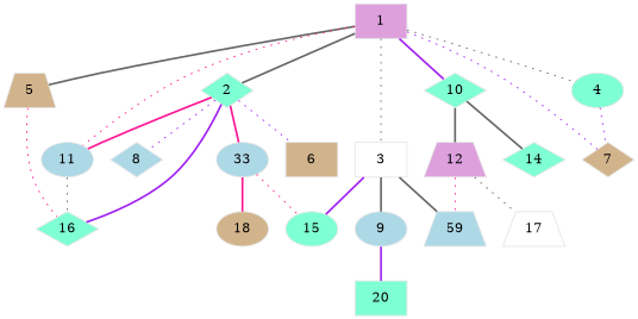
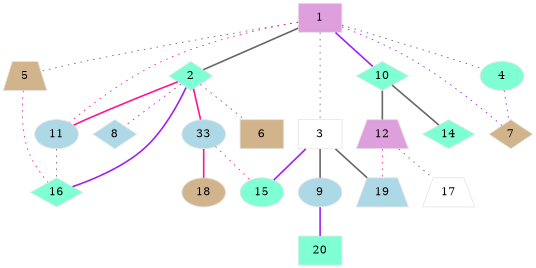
  graph {
    node [color=gray90 fillcolor=aquamarine shape=diamond style=filled]
    edge [color=gray40 style=bold]
    1 [fillcolor=plum shape=box]
    2
    3 [fillcolor=white shape=box]
    4 [shape=ellipse]
    5 [fillcolor=tan shape=trapezium]
    7 [fillcolor=tan]
    10
    11 [fillcolor=lightblue shape=ellipse]
    6 [fillcolor=tan shape=box]
    8 [fillcolor=lightblue]
    n11 [fillcolor=lightblue label=33 shape=ellipse]
    16
    9 [fillcolor=lightblue shape=ellipse]
    15 [shape=ellipse]
-   19 [fillcolor=lightblue shape=trapezium label=59]
+   19 [fillcolor=lightblue shape=trapezium]
    12 [fillcolor=plum shape=trapezium]
    14
    18 [fillcolor=tan shape=ellipse]
    20 [shape=box]
    17 [fillcolor=white shape=trapezium]
    1 -- 2
    1 -- 3 [style=dotted]
    1 -- 4 [style=dotted]
-   1 -- 5
+   1 -- 5 [style=dotted]
    1 -- 7 [color=purple style=dotted]
    1 -- 10 [color=purple]
    1 -- 11 [color=deeppink style=dotted]
    2 -- 11 [color=deeppink]
    2 -- 6 [color=purple style=dotted]
    2 -- 8 [color=purple style=dotted]
    2 -- n11 [color=deeppink]
    2 -- 16 [color=purple]
    3 -- 9
    3 -- 15 [color=purple]
    3 -- 19
    4 -- 7 [color=purple style=dotted]
    5 -- 16 [color=deeppink style=dotted]
    10 -- 12
    10 -- 14
    11 -- 16 [style=dotted]
    n11 -- 15 [color=deeppink style=dotted]
    n11 -- 18 [color=deeppink]
    9 -- 20 [color=purple]
    12 -- 19 [color=deeppink style=dotted]
    12 -- 17 [style=dotted]
  }
